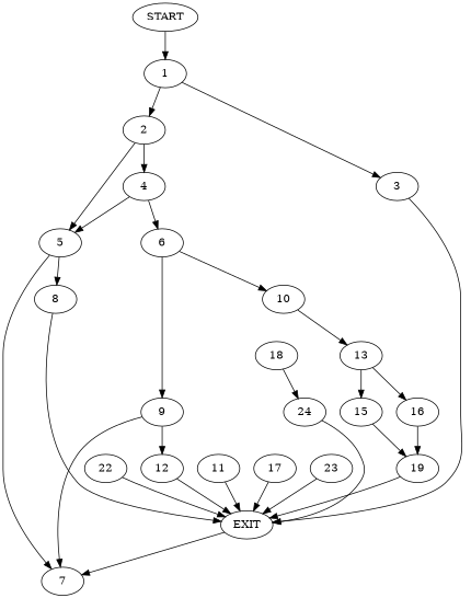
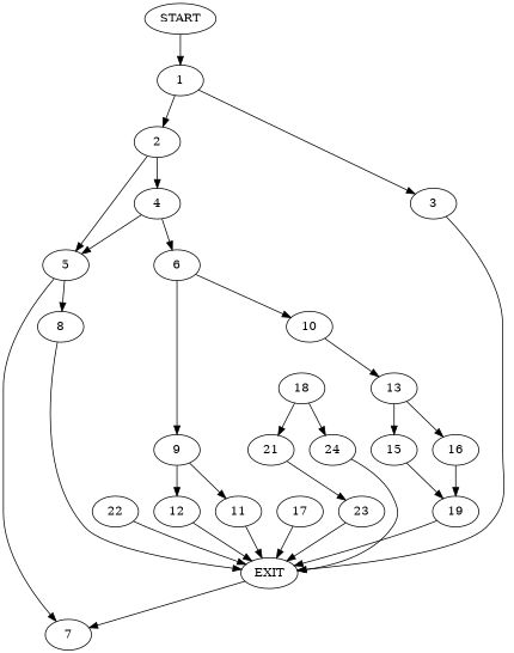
  digraph {
    n1 [label=START]
    1
    2
    3
    n5 [label=EXIT]
    7
    4
    5
    6
    8
    9
    10
    11
    12
    13
    15
    16
    19
    17
    n20 [label=24]
    18
+   21
    23
    22
    n1 -> 1
    1 -> 2
    1 -> 3
    2 -> 4
    2 -> 5
    3 -> n5
    n5 -> 7
    4 -> 5
    4 -> 6
    5 -> 7
    5 -> 8
    6 -> 9
    6 -> 10
    8 -> n5
-   9 -> 7
+   9 -> 11
    9 -> 12
    10 -> 13
    11 -> n5
    12 -> n5
    13 -> 15
    13 -> 16
    15 -> 19
    16 -> 19
    19 -> n5
    17 -> n5
    n20 -> n5
    18 -> n20
+   18 -> 21
+   21 -> 23
    23 -> n5
    22 -> n5
  }
